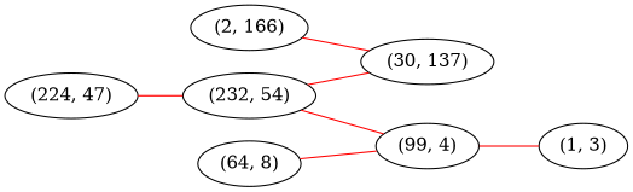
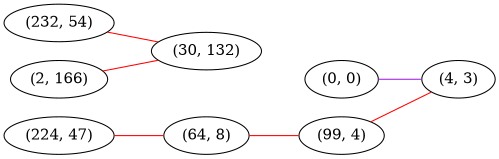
  graph {
    rankdir=LR
    edge [color=red weight=1]
-   "(4, 3)" [label="(1, 3)"]
+   "(0, 0)"
+   "(4, 3)"
    "(224, 47)"
    "(232, 54)"
-   "(30, 137)"
+   "(30, 137)" [label="(30, 132)"]
    n6 [label="(99, 4)"]
    n7 [label="(2, 166)"]
    n8 [label="(64, 8)"]
-   "(224, 47)" -- "(232, 54)"
+   "(0, 0)" -- "(4, 3)" [color=purple weight=4]
+   "(224, 47)" -- n8
    "(232, 54)" -- "(30, 137)"
-   "(232, 54)" -- n6
    n6 -- "(4, 3)"
    n7 -- "(30, 137)"
    n8 -- n6
  }
